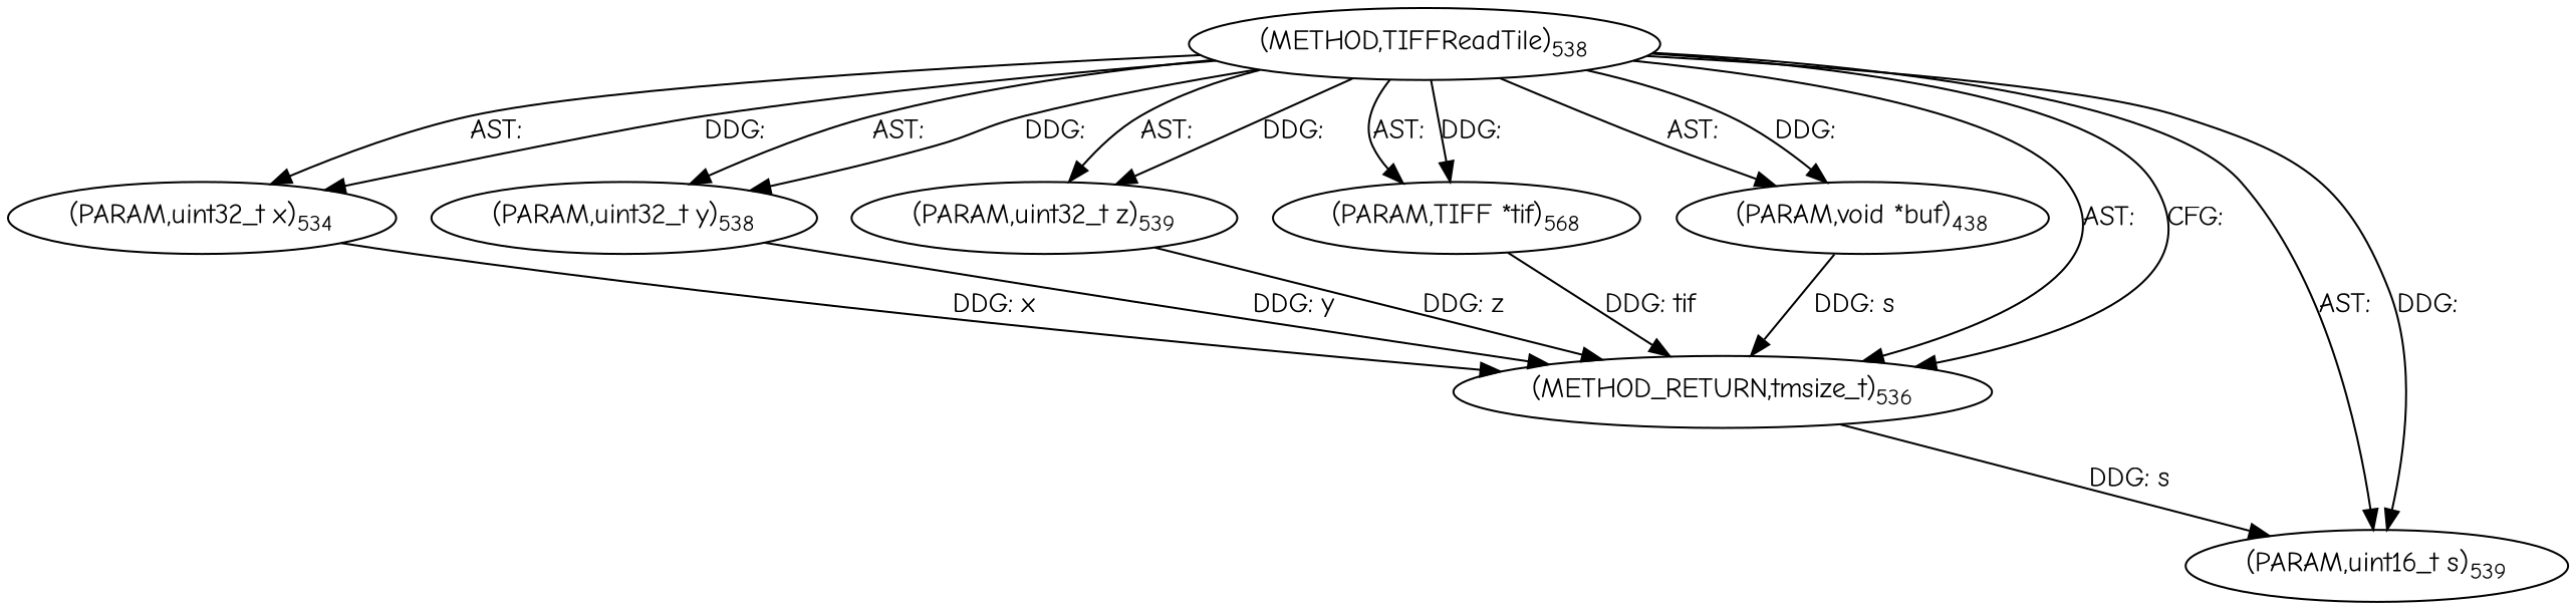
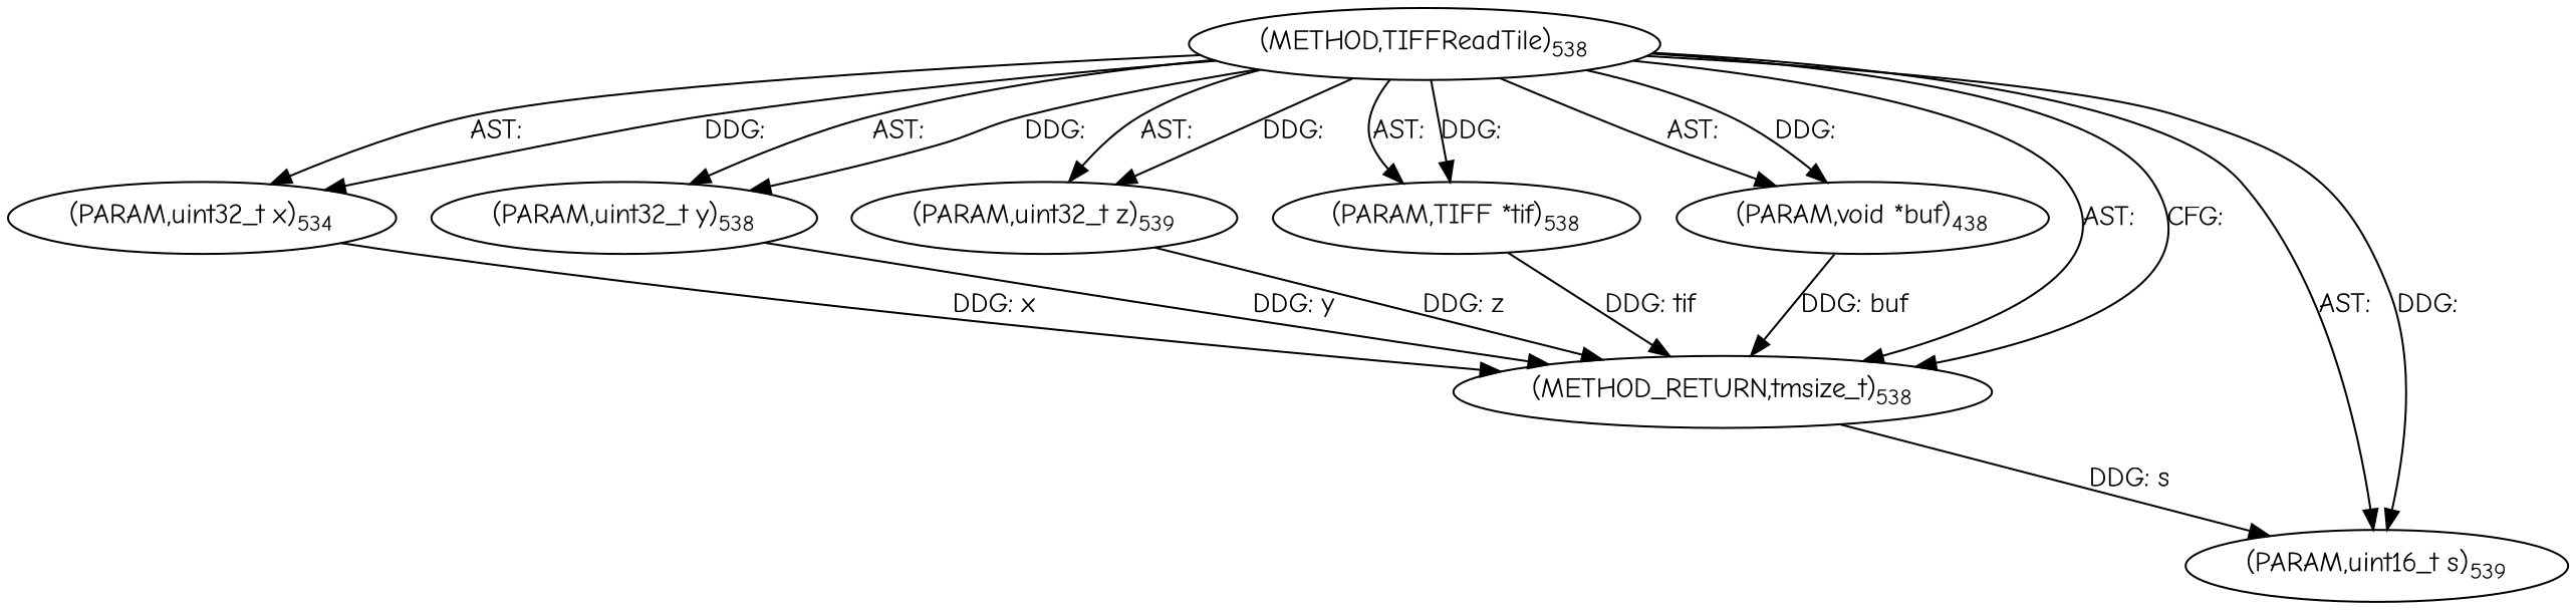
  digraph {
    fontname="Comic Neue"
    node [fontname="Comic Neue"]
    edge [fontname="Comic Neue"]
    n1 [label=<(METHOD,TIFFReadTile)<SUB>538</SUB>>]
-   n2 [label=<(PARAM,TIFF *tif)<SUB>568</SUB>>]
+   n2 [label=<(PARAM,TIFF *tif)<SUB>538</SUB>>]
    n3 [label=<(PARAM,void *buf)<SUB>438</SUB>>]
    n4 [label=<(PARAM,uint32_t x)<SUB>534</SUB>>]
    n5 [label=<(PARAM,uint32_t y)<SUB>538</SUB>>]
    n6 [label=<(PARAM,uint32_t z)<SUB>539</SUB>>]
    n7 [label=<(PARAM,uint16_t s)<SUB>539</SUB>>]
-   n8 [label=<(METHOD_RETURN,tmsize_t)<SUB>536</SUB>>]
+   n8 [label=<(METHOD_RETURN,tmsize_t)<SUB>538</SUB>>]
    n1 -> n2 [label="AST: "]
    n1 -> n2 [label="DDG: "]
    n1 -> n3 [label="AST: "]
    n1 -> n3 [label="DDG: "]
    n1 -> n4 [label="AST: "]
    n1 -> n4 [label="DDG: "]
    n1 -> n5 [label="AST: "]
    n1 -> n5 [label="DDG: "]
    n1 -> n6 [label="AST: "]
    n1 -> n6 [label="DDG: "]
    n1 -> n7 [label="AST: "]
    n1 -> n7 [label="DDG: "]
    n1 -> n8 [label="AST: "]
    n1 -> n8 [label="CFG: "]
    n2 -> n8 [label="DDG: tif"]
-   n3 -> n8 [label="DDG: s"]
+   n3 -> n8 [label="DDG: buf"]
    n4 -> n8 [label="DDG: x"]
    n5 -> n8 [label="DDG: y"]
    n6 -> n8 [label="DDG: z"]
    n8 -> n7 [label="DDG: s"]
  }
